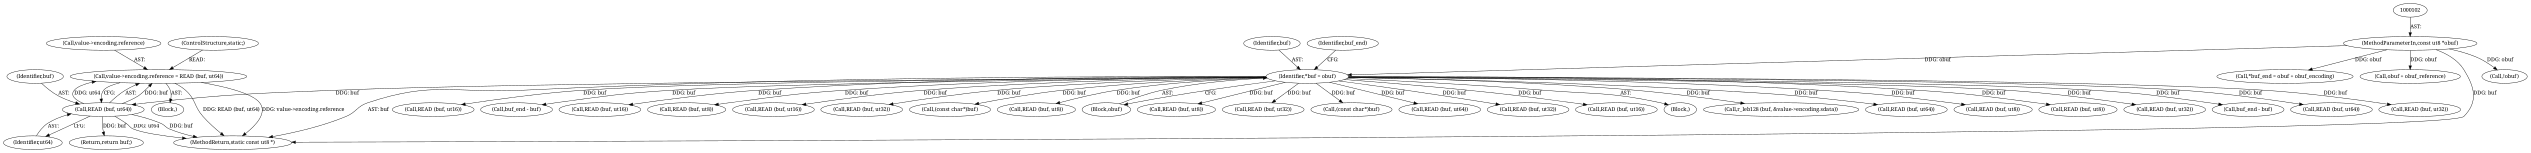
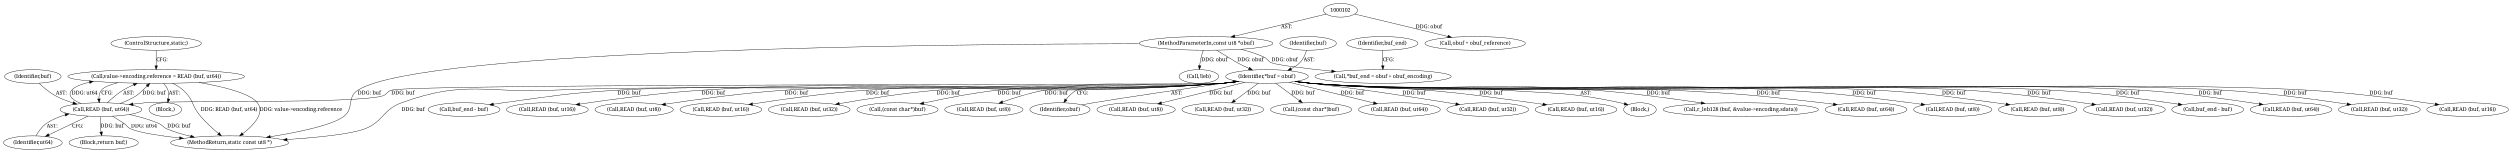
  digraph {
    fontname="Noto Serif"
    node [fontname="Noto Serif"]
    edge [fontname="Noto Serif"]
    n1 [label="(Call,value->encoding.reference = READ (buf, ut64))"]
    n2 [label="(Call,READ (buf, ut64))"]
    n3 [label="(Block,)"]
    n4 [label="(MethodReturn,static const ut8 *)"]
    n5 [label="(Identifier,ut64)"]
-   n6 [label="(Return,return buf;)"]
+   n6 [label="(Block,return buf;)"]
    n7 [label="(Identifier,*buf = obuf)"]
    n8 [label="(Call,READ (buf, ut32))"]
    n9 [label="(Call,(const char*)buf)"]
    n10 [label="(Call,READ (buf, ut8))"]
-   n11 [label="(Block,obuf)"]
+   n11 [label="(Identifier,obuf)"]
    n12 [label="(Call,READ (buf, ut8))"]
    n13 [label="(Call,READ (buf, ut32))"]
    n14 [label="(Call,(const char*)buf)"]
    n15 [label="(Call,READ (buf, ut64))"]
    n16 [label="(Call,READ (buf, ut32))"]
    n17 [label="(Call,READ (buf, ut16))"]
    n18 [label="(Block,)"]
    n19 [label="(Call,r_leb128 (buf, &value->encoding.sdata))"]
    n20 [label="(Call,READ (buf, ut64))"]
    n21 [label="(Call,READ (buf, ut8))"]
    n22 [label="(Call,READ (buf, ut8))"]
    n23 [label="(Call,READ (buf, ut32))"]
    n24 [label="(Call,buf_end - buf)"]
    n25 [label="(Call,READ (buf, ut64))"]
    n26 [label="(Call,READ (buf, ut32))"]
    n27 [label="(Call,READ (buf, ut16))"]
    n28 [label="(Call,buf_end - buf)"]
    n29 [label="(Call,READ (buf, ut16))"]
    n30 [label="(Call,READ (buf, ut8))"]
    n31 [label="(Call,READ (buf, ut16))"]
    n32 [label="(MethodParameterIn,const ut8 *obuf)"]
    n33 [label="(Call,*buf_end = obuf + obuf_encoding)"]
    n34 [label="(Call,obuf + obuf_reference)"]
-   n35 [label="(Call,!obuf)"]
+   n35 [label="(Call,!leb)"]
    1000102
    n37 [label="(Identifier,buf)"]
    n38 [label="(ControlStructure,static;)"]
-   n39 [label="(Call,value->encoding.reference)"]
    n40 [label="(Identifier,buf)"]
    n41 [label="(Identifier,buf_end)"]
    n1 -> n2 [label="CFG: "]
    n1 -> n3 [label="AST: "]
    n1 -> n4 [label="DDG: READ (buf, ut64)"]
    n1 -> n4 [label="DDG: value->encoding.reference"]
    n2 -> n1 [label="AST: "]
    n2 -> n1 [label="DDG: buf"]
    n2 -> n1 [label="DDG: ut64"]
    n2 -> n4 [label="DDG: buf"]
    n2 -> n4 [label="DDG: ut64"]
    n2 -> n5 [label="CFG: "]
    n2 -> n6 [label="DDG: buf"]
    n5 -> n2 [label="AST: "]
    n7 -> n2 [label="DDG: buf"]
-   n7 -> n4 [label="AST: buf"]
+   n7 -> n4 [label="DDG: buf"]
    n7 -> n8 [label="DDG: buf"]
    n7 -> n9 [label="DDG: buf"]
    n7 -> n10 [label="DDG: buf"]
    n7 -> n11 [label="CFG: "]
    n7 -> n12 [label="DDG: buf"]
    n7 -> n13 [label="DDG: buf"]
    n7 -> n14 [label="DDG: buf"]
    n7 -> n15 [label="DDG: buf"]
    n7 -> n16 [label="DDG: buf"]
    n7 -> n17 [label="DDG: buf"]
    n7 -> n18 [label="AST: "]
    n7 -> n19 [label="DDG: buf"]
    n7 -> n20 [label="DDG: buf"]
    n7 -> n21 [label="DDG: buf"]
    n7 -> n22 [label="DDG: buf"]
    n7 -> n23 [label="DDG: buf"]
    n7 -> n24 [label="DDG: buf"]
    n7 -> n25 [label="DDG: buf"]
    n7 -> n26 [label="DDG: buf"]
    n7 -> n27 [label="DDG: buf"]
    n7 -> n28 [label="DDG: buf"]
    n7 -> n29 [label="DDG: buf"]
    n7 -> n30 [label="DDG: buf"]
    n7 -> n31 [label="DDG: buf"]
    n11 -> n7 [label="AST: "]
    n32 -> n4 [label="DDG: buf"]
    n32 -> n7 [label="DDG: obuf"]
    n32 -> n33 [label="DDG: obuf"]
-   n32 -> n34 [label="DDG: obuf"]
+   1000102 -> n34 [label="DDG: obuf"]
    n32 -> n35 [label="DDG: obuf"]
    1000102 -> n32 [label="AST: "]
    n37 -> n7 [label="AST: "]
-   n38 -> n1 [label="READ: "]
-   n39 -> n1 [label="AST: "]
+   n38 -> n1 [label="CFG: "]
    n40 -> n2 [label="AST: "]
-   n41 -> n7 [label="CFG: "]
+   n41 -> n33 [label="CFG: "]
  }
